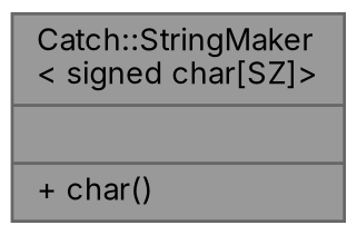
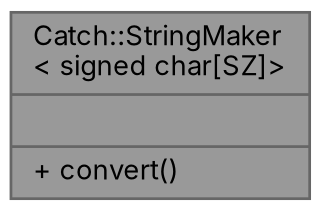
  digraph {
    fontname=Inter
-   n1 [color=gray40 fillcolor=grey60 fontcolor=black fontname=Inter fontsize=10 height=0.2 label="{Catch::StringMaker\l\< signed char[SZ]\>\n||+ char()\l}" shape=record style=filled width=0.4]
+   n1 [color=gray40 fillcolor=grey60 fontcolor=black fontname=Inter fontsize=10 height=0.2 label="{Catch::StringMaker\l\< signed char[SZ]\>\n||+ convert()\l}" shape=record style=filled width=0.4]
  }
